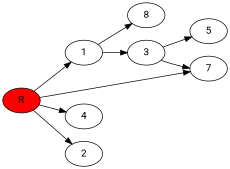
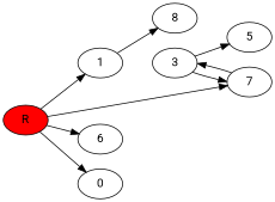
  digraph {
    fontname=Roboto
    rankdir=LR
    node [fontname=Roboto]
    edge [fontname=Roboto]
    1
    8
    3
    5
    7
    R [fillcolor="#ff0000" style=filled]
-   6 [label=4]
-   2
+   6
+   2 [label=0]
    1 -> 8
    3 -> 5
    3 -> 7
-   1 -> 3
+   7 -> 3
    R -> 1
    R -> 7
    R -> 6
    R -> 2
  }
